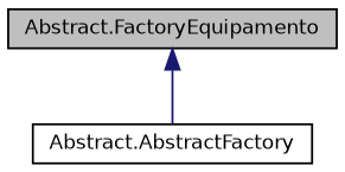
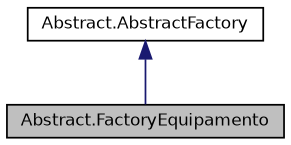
  digraph {
    node [color=black fontname=Helvetica fontsize=10 shape=record style=filled]
    n1 [fillcolor=grey75 fontcolor=black height=0.2 label="Abstract.FactoryEquipamento" width=0.4]
    n2 [fillcolor=white height=0.2 label="Abstract.AbstractFactory" width=0.4]
-   n1 -> n2 [color=midnightblue dir=back fontname=Helvetica fontsize=10 labelfontname=Helvetica labelfontsize=10 style=solid]
+   n2 -> n1 [color=midnightblue dir=back fontname=Helvetica fontsize=10 labelfontname=Helvetica labelfontsize=10 style=solid]
  }
